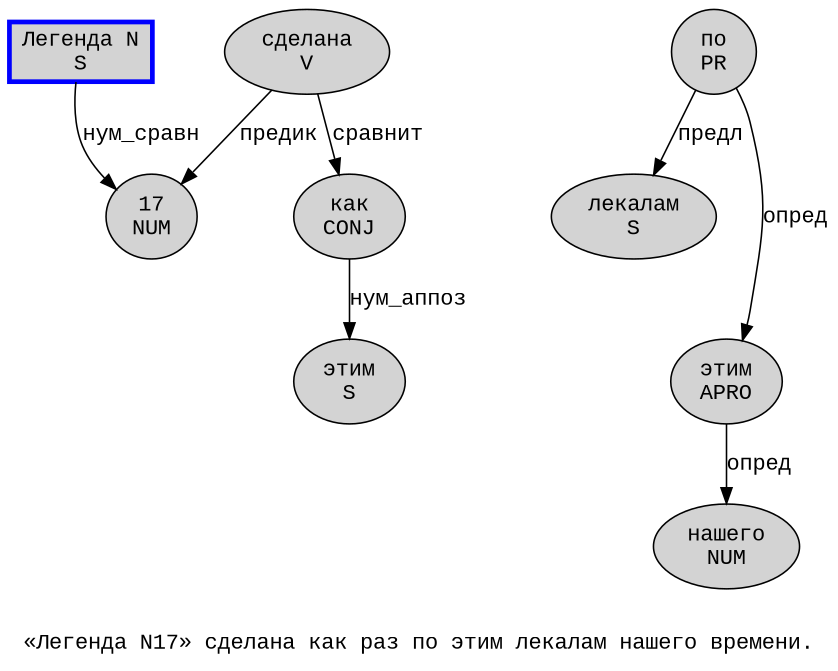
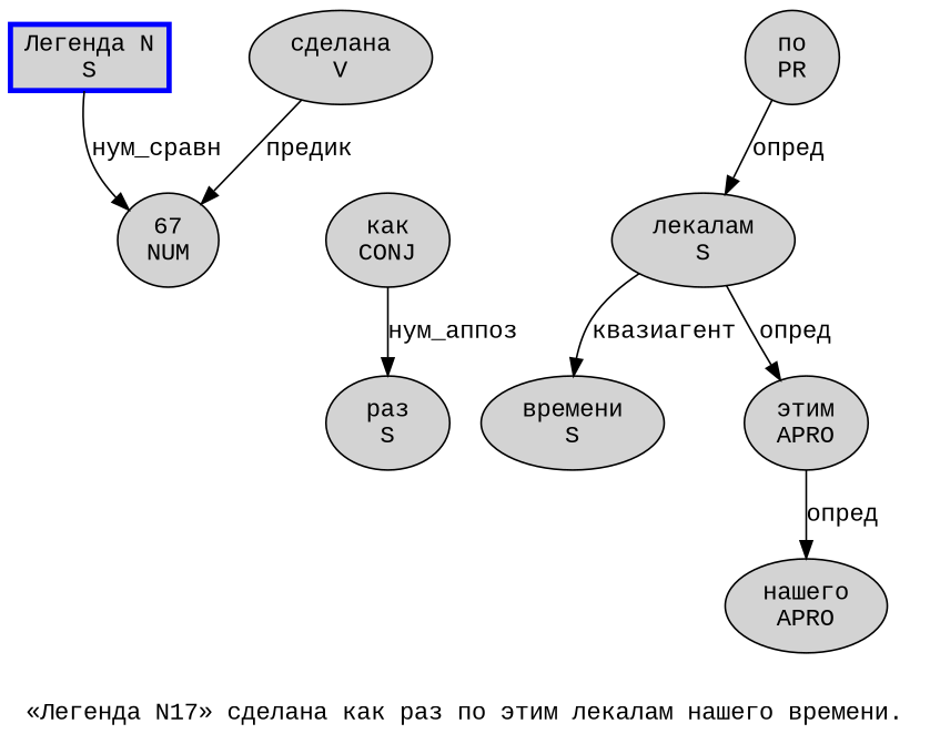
  digraph {
    fontname="Liberation Mono"
    label="«Легенда N17» сделана как раз по этим лекалам нашего времени."
    node [fillcolor=lightgray fontname="Liberation Mono" penwidth=1 shape=ellipse style=filled]
    edge [fontname="Liberation Mono"]
    n1 [color=blue label="Легенда N\nS" penwidth=3 shape=box]
-   n2 [label="17\nNUM"]
+   n2 [label="67\nNUM"]
    n3 [label="сделана\nV"]
    n4 [label="как\nCONJ"]
-   n5 [label="этим\nS"]
+   n5 [label="раз\nS"]
    n6 [label="по\nPR"]
    n7 [label="лекалам\nS"]
    n8 [label="этим\nAPRO"]
-   n10 [label="нашего\nNUM"]
+   n9 [label="времени\nS"]
+   n10 [label="нашего\nAPRO"]
    n1 -> n2 [label="нум_сравн"]
    n3 -> n2 [label="предик"]
-   n3 -> n4 [label="сравнит"]
    n4 -> n5 [label="нум_аппоз"]
-   n6 -> n7 [label="предл"]
-   n6 -> n8 [label="опред"]
+   n6 -> n7 [label="опред"]
+   n7 -> n8 [label="опред"]
+   n7 -> n9 [label="квазиагент"]
    n8 -> n10 [label="опред"]
  }
